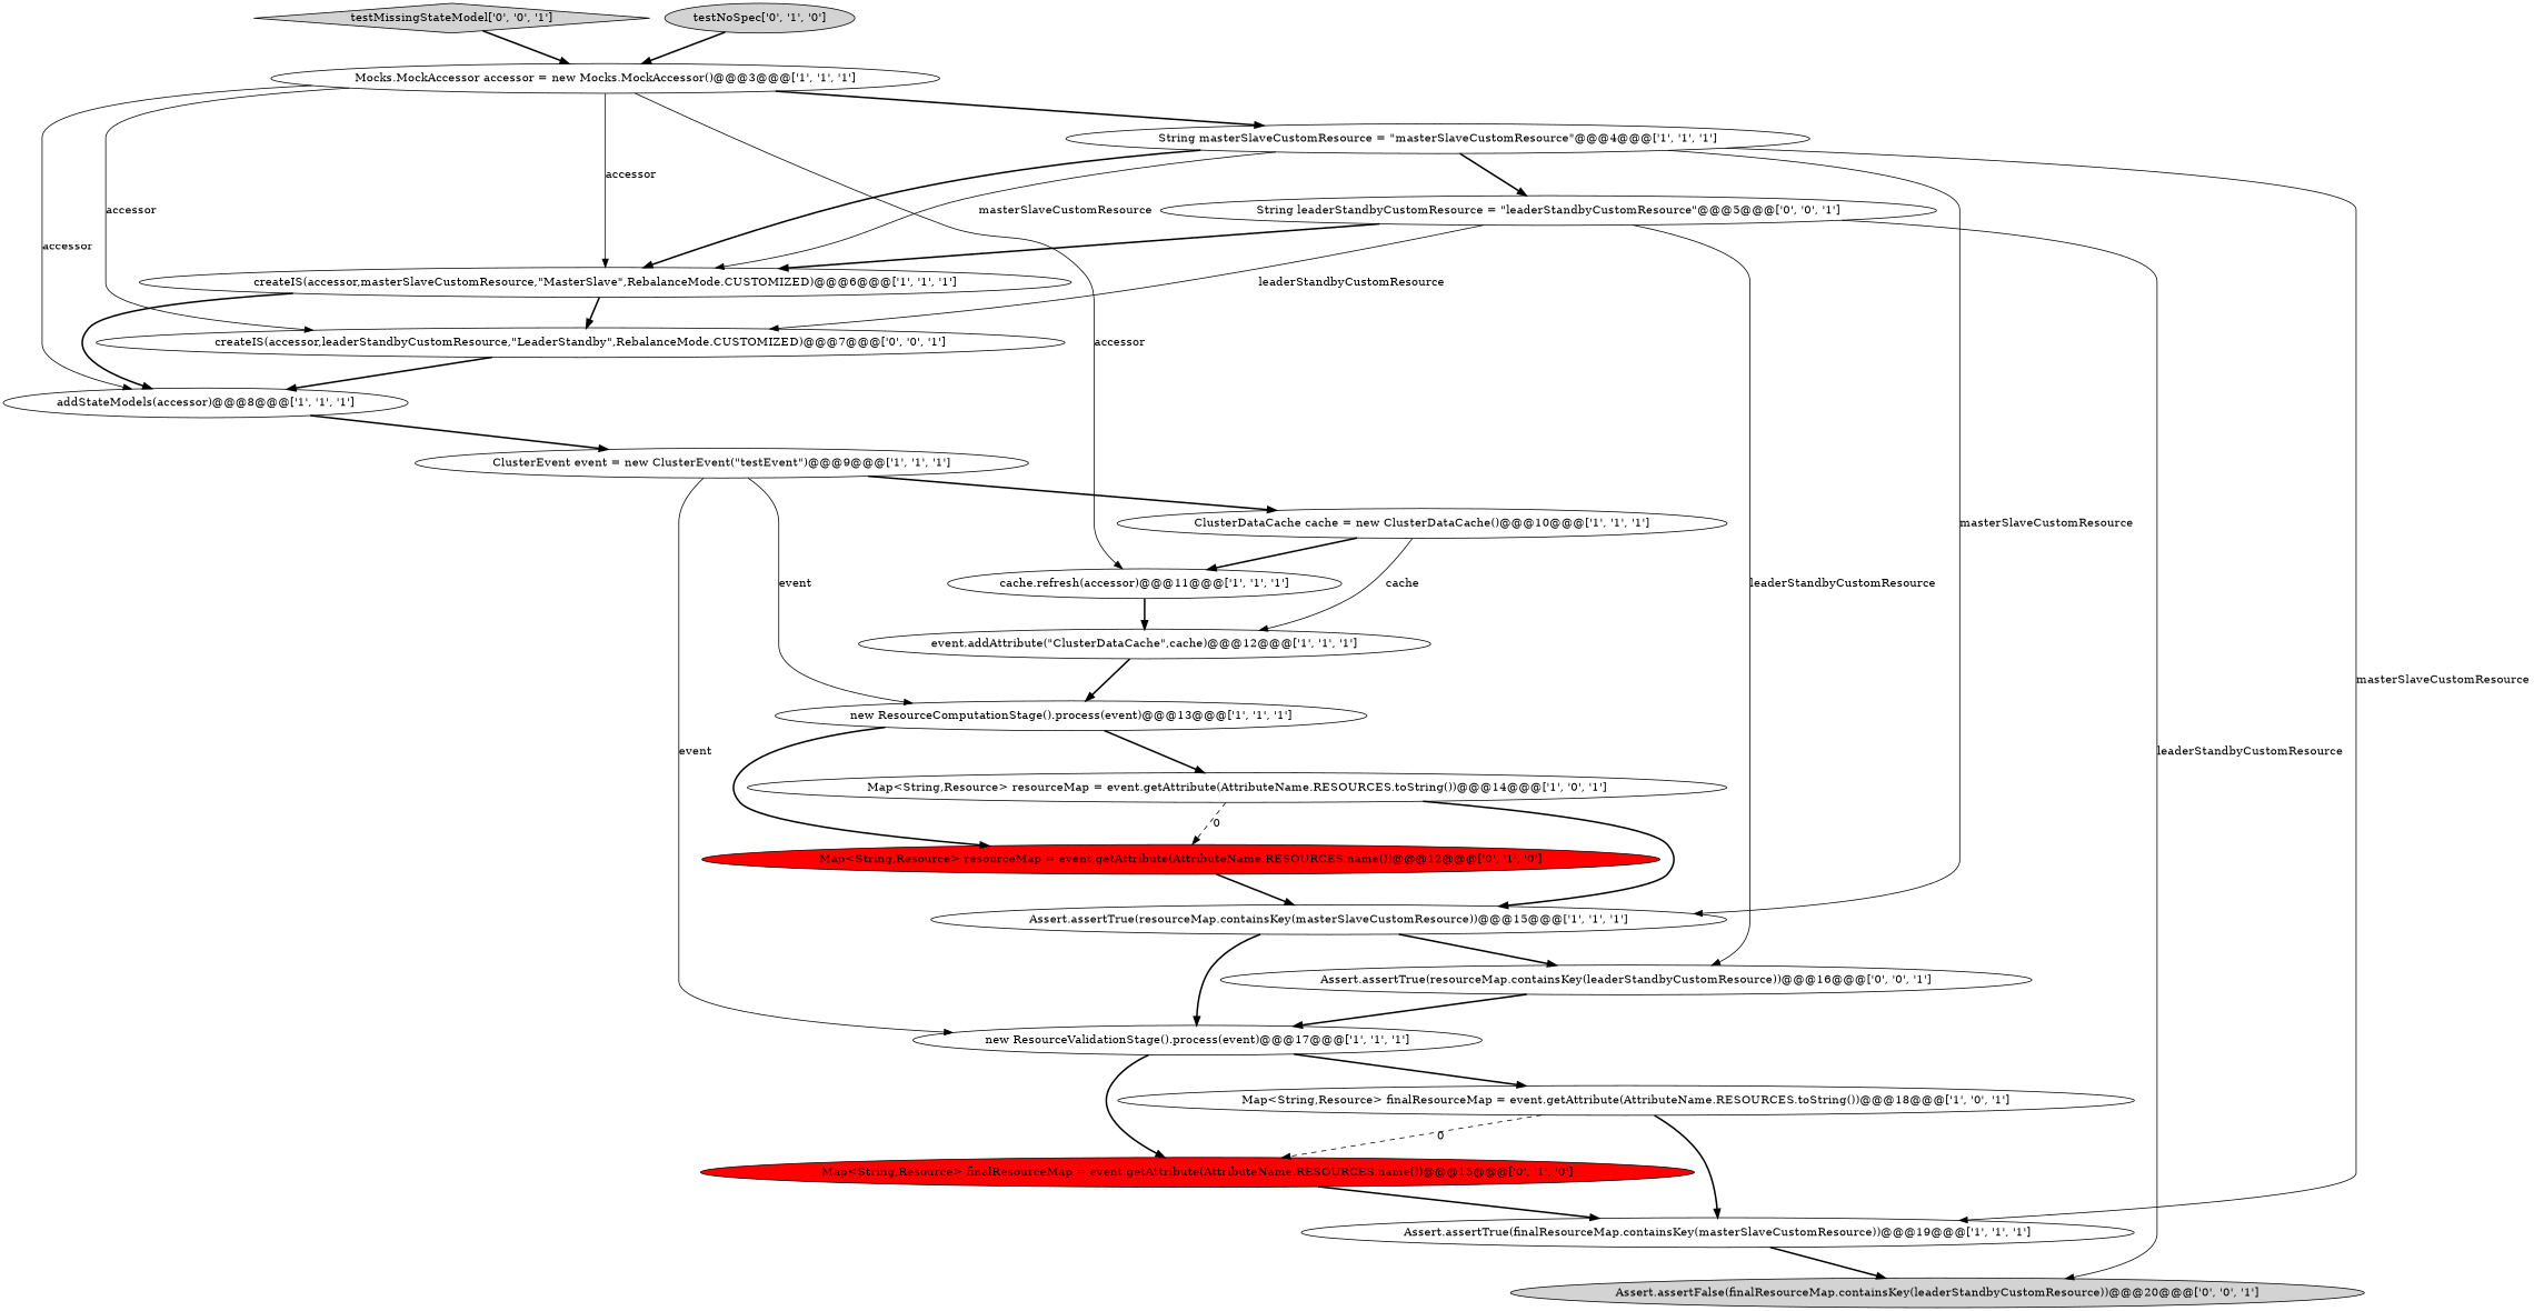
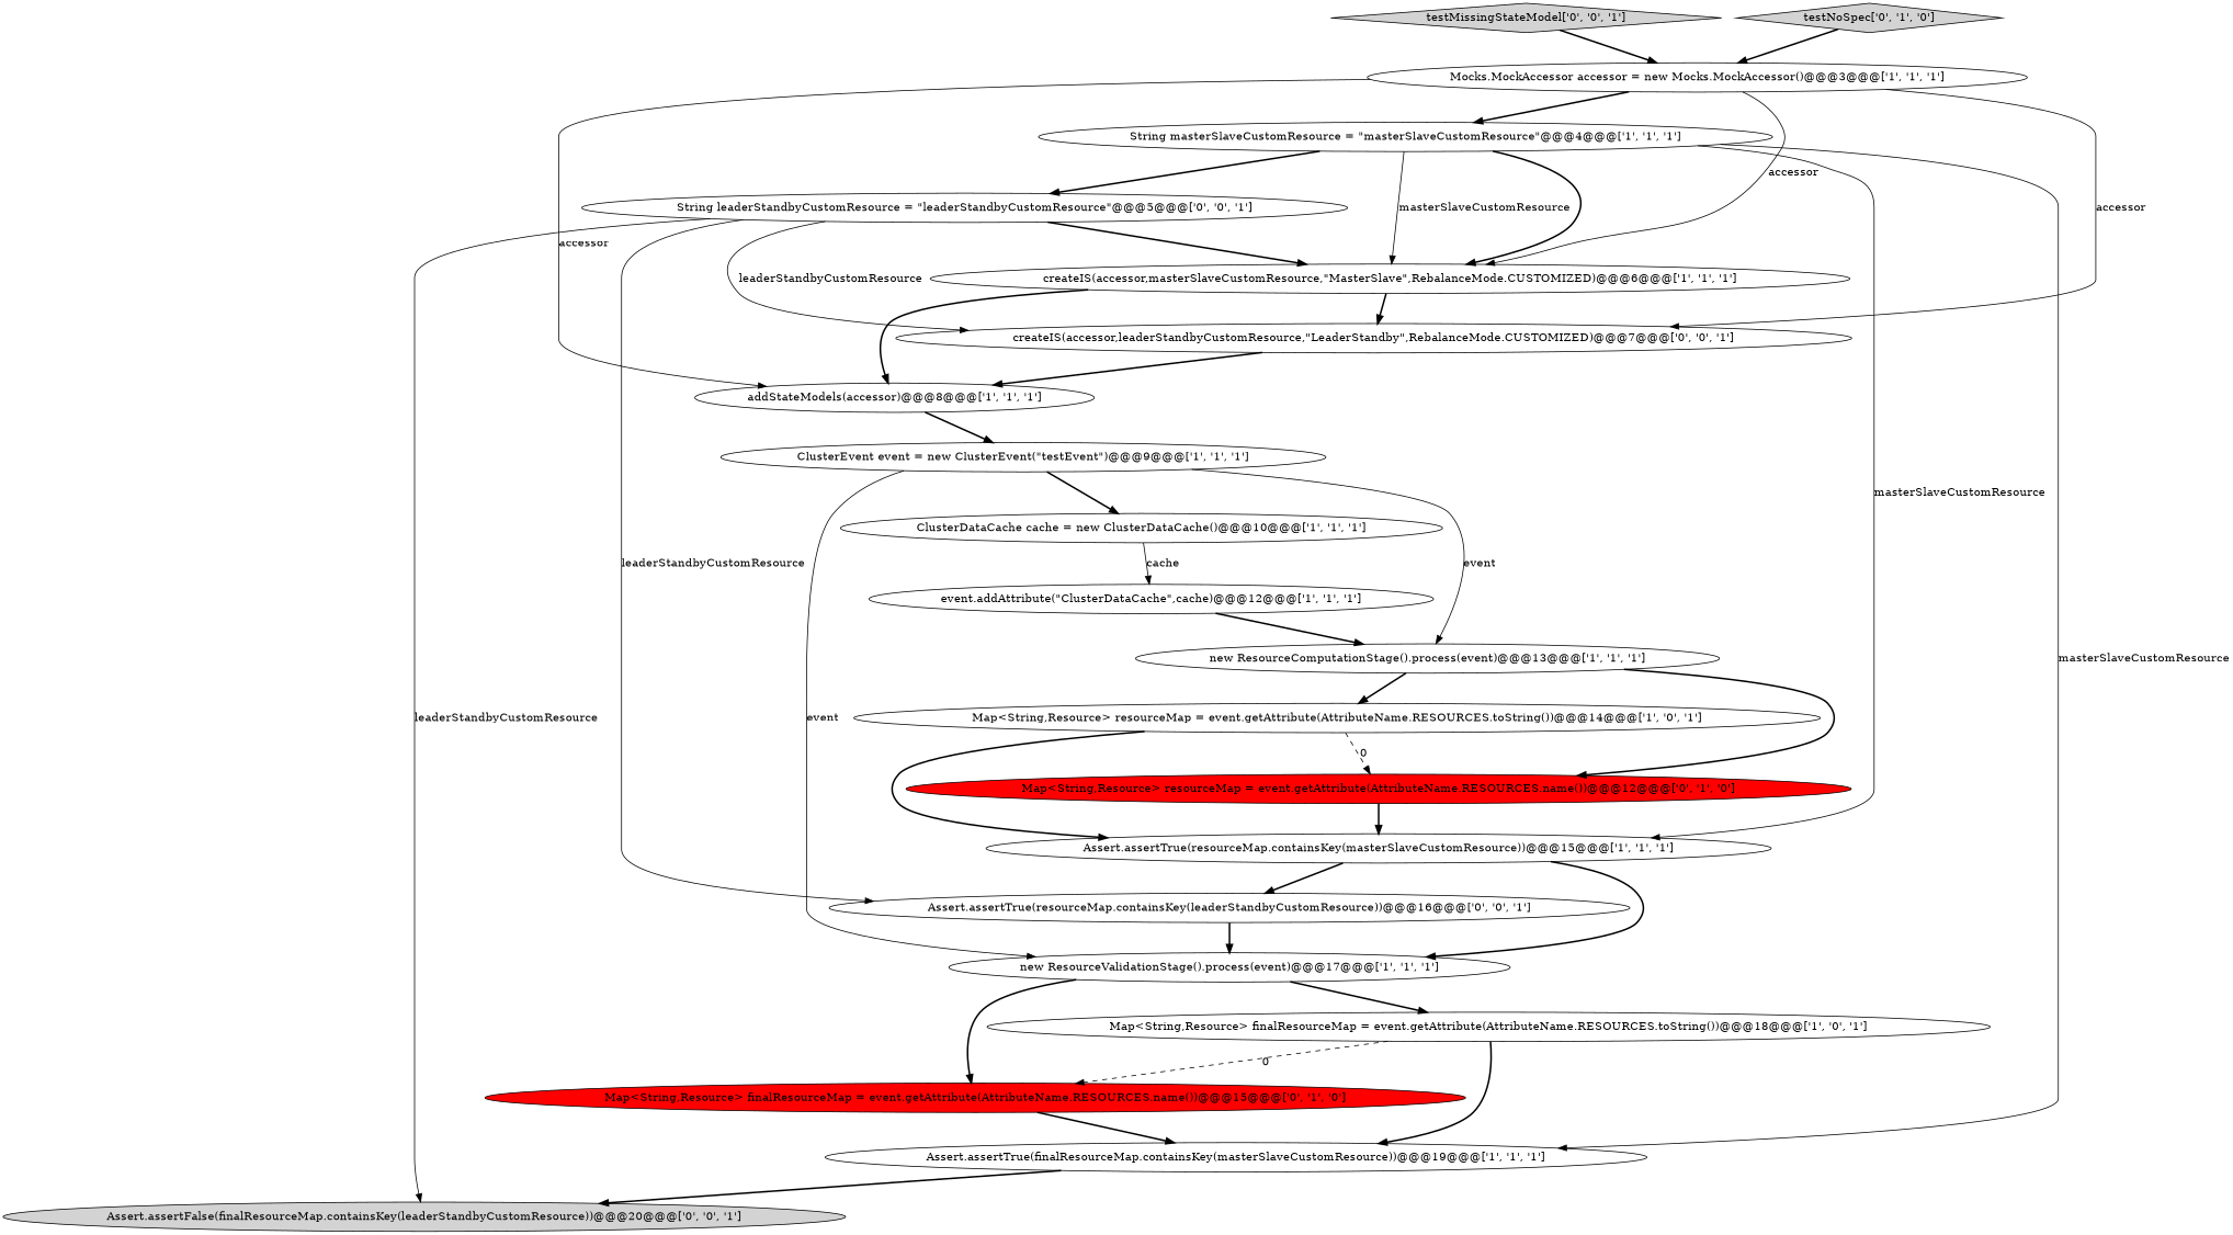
  digraph {
    node [fillcolor=white shape=ellipse style=filled]
    edge [style=bold]
    n1 [fillcolor=red label="Map<String,Resource> resourceMap = event.getAttribute(AttributeName.RESOURCES.name())@@@12@@@['0', '1', '0']"]
    n2 [label="Assert.assertTrue(resourceMap.containsKey(masterSlaveCustomResource))@@@15@@@['1', '1', '1']"]
    n3 [label="new ResourceValidationStage().process(event)@@@17@@@['1', '1', '1']"]
    n4 [label="Assert.assertTrue(resourceMap.containsKey(leaderStandbyCustomResource))@@@16@@@['0', '0', '1']"]
    n5 [label="Mocks.MockAccessor accessor = new Mocks.MockAccessor()@@@3@@@['1', '1', '1']"]
    n6 [label="createIS(accessor,masterSlaveCustomResource,\"MasterSlave\",RebalanceMode.CUSTOMIZED)@@@6@@@['1', '1', '1']"]
-   n7 [label="cache.refresh(accessor)@@@11@@@['1', '1', '1']"]
    n8 [label="addStateModels(accessor)@@@8@@@['1', '1', '1']"]
    n9 [label="createIS(accessor,leaderStandbyCustomResource,\"LeaderStandby\",RebalanceMode.CUSTOMIZED)@@@7@@@['0', '0', '1']"]
    n10 [label="String masterSlaveCustomResource = \"masterSlaveCustomResource\"@@@4@@@['1', '1', '1']"]
    n11 [label="event.addAttribute(\"ClusterDataCache\",cache)@@@12@@@['1', '1', '1']"]
    n12 [label="ClusterEvent event = new ClusterEvent(\"testEvent\")@@@9@@@['1', '1', '1']"]
    n13 [label="String leaderStandbyCustomResource = \"leaderStandbyCustomResource\"@@@5@@@['0', '0', '1']"]
    n14 [label="Assert.assertTrue(finalResourceMap.containsKey(masterSlaveCustomResource))@@@19@@@['1', '1', '1']"]
    n15 [fillcolor=lightgray label="Assert.assertFalse(finalResourceMap.containsKey(leaderStandbyCustomResource))@@@20@@@['0', '0', '1']"]
    n16 [label="ClusterDataCache cache = new ClusterDataCache()@@@10@@@['1', '1', '1']"]
    n17 [label="new ResourceComputationStage().process(event)@@@13@@@['1', '1', '1']"]
    n18 [label="Map<String,Resource> finalResourceMap = event.getAttribute(AttributeName.RESOURCES.toString())@@@18@@@['1', '0', '1']"]
    n19 [fillcolor=red label="Map<String,Resource> finalResourceMap = event.getAttribute(AttributeName.RESOURCES.name())@@@15@@@['0', '1', '0']"]
    n20 [label="Map<String,Resource> resourceMap = event.getAttribute(AttributeName.RESOURCES.toString())@@@14@@@['1', '0', '1']"]
    n21 [fillcolor=lightgray label="testMissingStateModel['0', '0', '1']" shape=diamond]
-   n22 [fillcolor=lightgray label="testNoSpec['0', '1', '0']"]
+   n22 [fillcolor=lightgray label="testNoSpec['0', '1', '0']" shape=diamond]
    n1 -> n2
    n2 -> n3
    n2 -> n4
    n3 -> n18
    n3 -> n19
    n4 -> n3
    n5 -> n6 [label=accessor style=solid]
-   n5 -> n7 [label=accessor style=solid]
    n5 -> n8 [label=accessor style=solid]
    n5 -> n9 [label=accessor style=solid]
    n5 -> n10
    n6 -> n8
    n6 -> n9
-   n7 -> n11
    n8 -> n12
    n9 -> n8
    n10 -> n2 [label=masterSlaveCustomResource style=solid]
    n10 -> n6 [label=masterSlaveCustomResource style=solid]
    n10 -> n6
    n10 -> n13
    n10 -> n14 [label=masterSlaveCustomResource style=solid]
    n11 -> n17
    n12 -> n3 [label=event style=solid]
    n12 -> n16
    n12 -> n17 [label=event style=solid]
    n13 -> n4 [label=leaderStandbyCustomResource style=solid]
    n13 -> n6
    n13 -> n9 [label=leaderStandbyCustomResource style=solid]
    n13 -> n15 [label=leaderStandbyCustomResource style=solid]
    n14 -> n15
-   n16 -> n7
    n16 -> n11 [label=cache style=solid]
    n17 -> n1
    n17 -> n20
    n18 -> n14
    n18 -> n19 [label=0 style=dashed]
    n19 -> n14
    n20 -> n1 [label=0 style=dashed]
    n20 -> n2
    n21 -> n5
    n22 -> n5
  }
